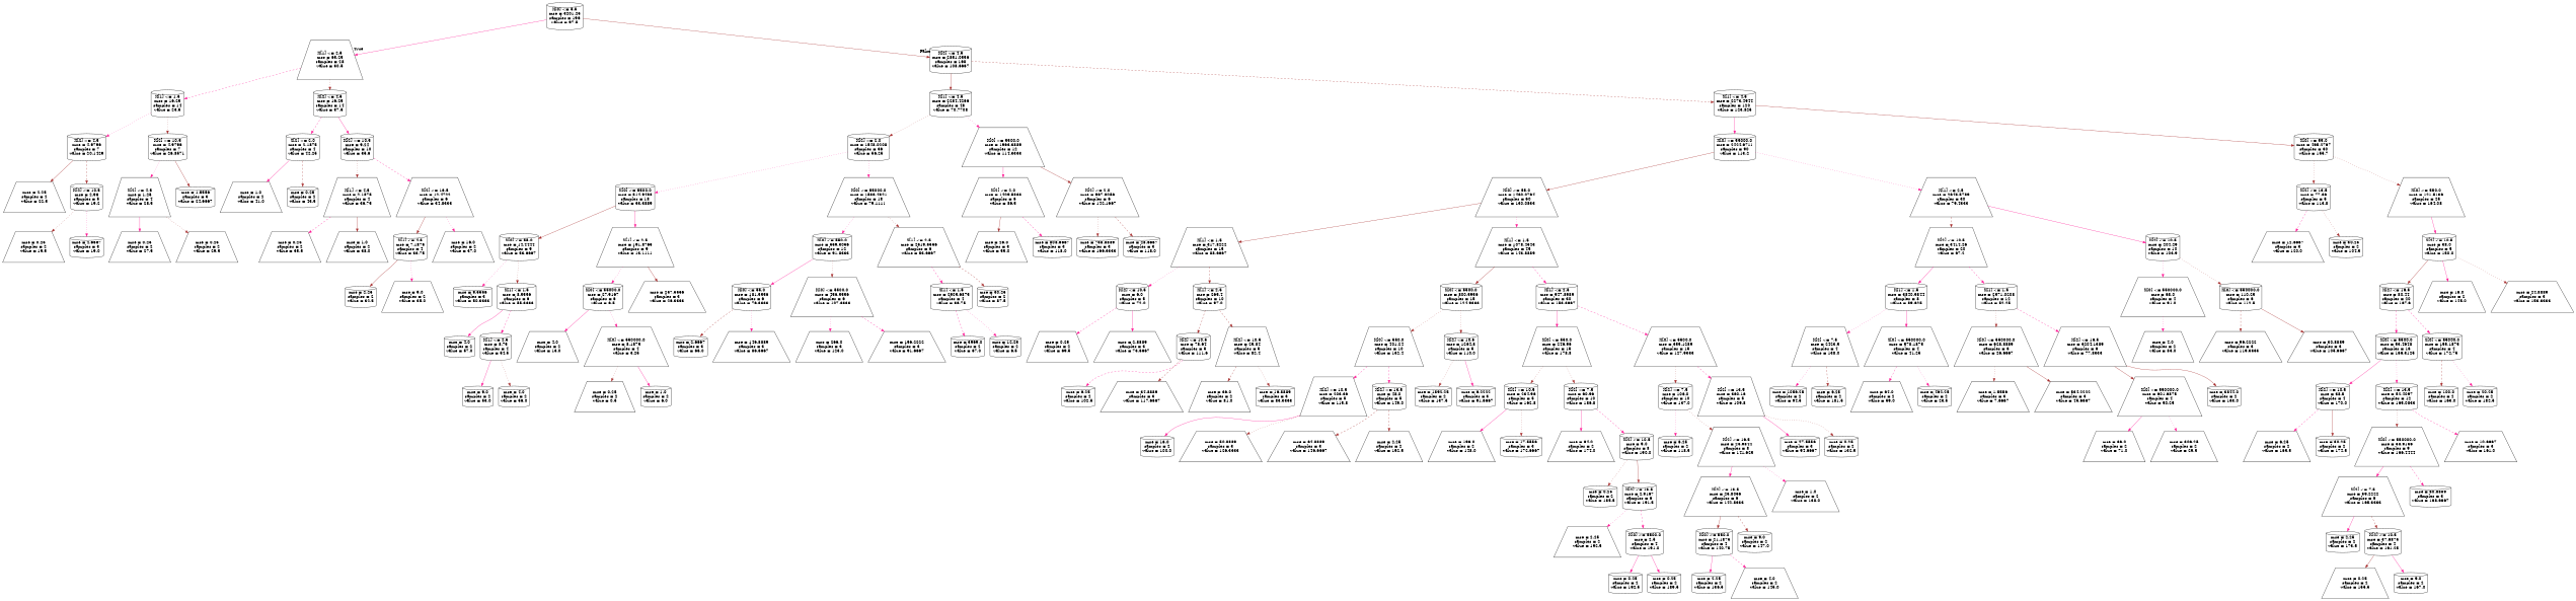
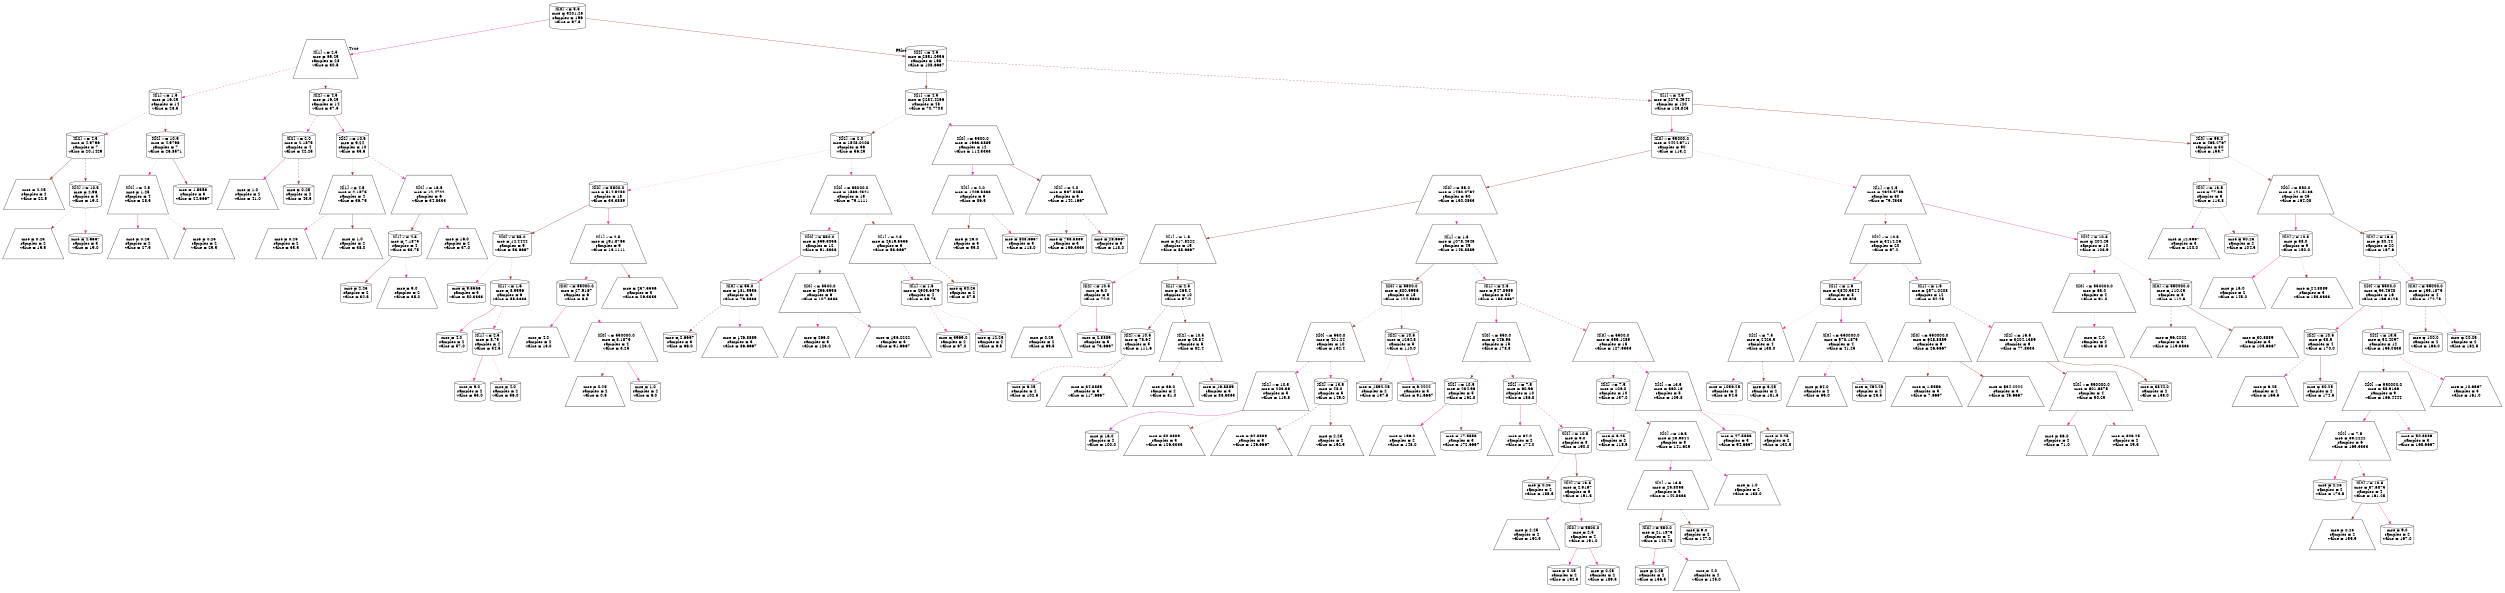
  digraph {
    node [shape=cylinder]
    edge [color=deeppink style=dotted]
    n1 [label="X[0] <= 5.5\nmse = 3201.25\nsamples = 196\nvalue = 97.5"]
    n2 [label="X[1] <= 2.5\nmse = 65.25\nsamples = 28\nvalue = 30.5" shape=trapezium]
    n3 [label="X[2] <= 4.5\nmse = 2851.0556\nsamples = 168\nvalue = 108.6667"]
    n4 [label="X[1] <= 1.5\nmse = 16.25\nsamples = 14\nvalue = 23.5"]
    n5 [label="X[2] <= 4.5\nmse = 16.25\nsamples = 14\nvalue = 37.5"]
    n6 [label="X[1] <= 4.5\nmse = 2284.4266\nsamples = 48\nvalue = 70.7708"]
    n7 [label="X[1] <= 4.5\nmse = 2273.4944\nsamples = 120\nvalue = 123.825"]
    n8 [label="X[2] <= 4.5\nmse = 4.9796\nsamples = 7\nvalue = 20.1429"]
    n9 [label="X[2] <= 10.5\nmse = 4.9796\nsamples = 7\nvalue = 26.8571"]
    n10 [label="X[2] <= 2.0\nmse = 2.1875\nsamples = 4\nvalue = 42.25"]
    n11 [label="X[2] <= 10.5\nmse = 9.24\nsamples = 10\nvalue = 35.6"]
    n12 [label="mse = 2.25\nsamples = 2\nvalue = 22.5" shape=trapezium]
    n13 [label="X[2] <= 10.5\nmse = 2.96\nsamples = 5\nvalue = 19.2"]
    n14 [label="X[2] <= 4.5\nmse = 1.25\nsamples = 4\nvalue = 28.5" shape=trapezium]
    n15 [label="mse = 1.5556\nsamples = 3\nvalue = 24.6667"]
    n16 [label="mse = 0.25\nsamples = 2\nvalue = 19.5" shape=trapezium]
    n17 [label="mse = 4.6667\nsamples = 3\nvalue = 19.0"]
    n18 [label="mse = 0.25\nsamples = 2\nvalue = 27.5" shape=trapezium]
    n19 [label="mse = 0.25\nsamples = 2\nvalue = 29.5" shape=trapezium]
    n20 [label="mse = 1.0\nsamples = 2\nvalue = 41.0" shape=trapezium]
    n21 [label="mse = 0.25\nsamples = 2\nvalue = 43.5"]
    n22 [label="X[1] <= 4.5\nmse = 2.1875\nsamples = 4\nvalue = 36.75" shape=trapezium]
    n23 [label="X[2] <= 16.5\nmse = 12.4722\nsamples = 6\nvalue = 34.8333" shape=trapezium]
    n24 [label="mse = 0.25\nsamples = 2\nvalue = 35.5" shape=trapezium]
    n25 [label="mse = 1.0\nsamples = 2\nvalue = 38.0" shape=trapezium]
    n26 [label="X[1] <= 4.5\nmse = 7.1875\nsamples = 4\nvalue = 33.75"]
    n27 [label="mse = 16.0\nsamples = 2\nvalue = 37.0" shape=trapezium]
    n28 [label="mse = 2.25\nsamples = 2\nvalue = 32.5"]
    n29 [label="mse = 9.0\nsamples = 2\nvalue = 35.0" shape=trapezium]
    n30 [label="X[2] <= 2.0\nmse = 1548.0208\nsamples = 36\nvalue = 56.25"]
    n31 [label="X[0] <= 5500.0\nmse = 1963.3889\nsamples = 12\nvalue = 114.3333" shape=trapezium]
    n32 [label="X[0] <= 55000.0\nmse = 2424.6711\nsamples = 90\nvalue = 113.2"]
    n33 [label="X[0] <= 55.0\nmse = 465.2767\nsamples = 30\nvalue = 155.7"]
    n34 [label="X[0] <= 5500.0\nmse = 514.9488\nsamples = 18\nvalue = 33.3889"]
    n35 [label="X[0] <= 55000.0\nmse = 1536.4321\nsamples = 18\nvalue = 79.1111" shape=trapezium]
    n36 [label="X[2] <= 2.0\nmse = 1409.5833\nsamples = 6\nvalue = 86.5" shape=trapezium]
    n37 [label="X[2] <= 2.0\nmse = 967.8056\nsamples = 6\nvalue = 142.1667" shape=trapezium]
    n38 [label="X[0] <= 55.0\nmse = 14.4444\nsamples = 9\nvalue = 53.6667"]
    n39 [label="X[1] <= 2.5\nmse = 191.8765\nsamples = 9\nvalue = 13.1111" shape=trapezium]
    n40 [label="X[0] <= 550.0\nmse = 559.3056\nsamples = 12\nvalue = 91.8333"]
    n41 [label="X[1] <= 2.5\nmse = 2519.5556\nsamples = 6\nvalue = 53.6667" shape=trapezium]
    n42 [label="mse = 9.5556\nsamples = 3\nvalue = 50.3333"]
    n43 [label="X[1] <= 1.5\nmse = 8.5556\nsamples = 6\nvalue = 55.3333"]
    n44 [label="X[0] <= 55000.0\nmse = 27.9167\nsamples = 6\nvalue = 6.5"]
    n45 [label="mse = 257.5556\nsamples = 3\nvalue = 26.3333" shape=trapezium]
    n46 [label="mse = 4.0\nsamples = 2\nvalue = 57.0"]
    n47 [label="X[1] <= 2.5\nmse = 8.75\nsamples = 4\nvalue = 54.5"]
    n48 [label="mse = 9.0\nsamples = 2\nvalue = 53.0"]
    n49 [label="mse = 4.0\nsamples = 2\nvalue = 56.0"]
    n50 [label="mse = 4.0\nsamples = 2\nvalue = 13.0" shape=trapezium]
    n51 [label="X[0] <= 550000.0\nmse = 8.1875\nsamples = 4\nvalue = 3.25" shape=trapezium]
    n52 [label="mse = 0.25\nsamples = 2\nvalue = 0.5" shape=trapezium]
    n53 [label="mse = 1.0\nsamples = 2\nvalue = 6.0"]
    n54 [label="X[0] <= 55.0\nmse = 181.5556\nsamples = 6\nvalue = 76.3333"]
    n55 [label="X[0] <= 5500.0\nmse = 456.5556\nsamples = 6\nvalue = 107.3333" shape=trapezium]
    n56 [label="X[1] <= 1.5\nmse = 2905.6875\nsamples = 4\nvalue = 36.75"]
    n57 [label="mse = 30.25\nsamples = 2\nvalue = 87.5"]
    n58 [label="mse = 2.6667\nsamples = 3\nvalue = 66.0"]
    n59 [label="mse = 146.8889\nsamples = 3\nvalue = 86.6667" shape=trapezium]
    n60 [label="mse = 266.0\nsamples = 3\nvalue = 123.0" shape=trapezium]
    n61 [label="mse = 156.2222\nsamples = 3\nvalue = 91.6667" shape=trapezium]
    n62 [label="mse = 3969.0\nsamples = 2\nvalue = 67.0"]
    n63 [label="mse = 12.25\nsamples = 2\nvalue = 6.5"]
    n64 [label="mse = 26.0\nsamples = 3\nvalue = 55.0" shape=trapezium]
    n65 [label="mse = 808.6667\nsamples = 3\nvalue = 118.0"]
    n66 [label="mse = 738.8889\nsamples = 3\nvalue = 166.3333"]
    n67 [label="mse = 28.6667\nsamples = 3\nvalue = 118.0"]
    n68 [label="X[0] <= 55.0\nmse = 1460.0764\nsamples = 60\nvalue = 130.0833" shape=trapezium]
    n69 [label="X[1] <= 2.5\nmse = 2643.5789\nsamples = 30\nvalue = 79.4333" shape=trapezium]
    n70 [label="X[2] <= 13.5\nmse = 77.36\nsamples = 5\nvalue = 113.8"]
    n71 [label="X[0] <= 550.0\nmse = 121.5136\nsamples = 25\nvalue = 164.08" shape=trapezium]
    n72 [label="X[1] <= 1.5\nmse = 317.8222\nsamples = 15\nvalue = 88.6667" shape=trapezium]
    n73 [label="X[1] <= 1.5\nmse = 1078.4543\nsamples = 45\nvalue = 143.8889" shape=trapezium]
    n74 [label="X[2] <= 10.5\nmse = 3414.26\nsamples = 20\nvalue = 67.2" shape=trapezium]
    n75 [label="X[2] <= 10.5\nmse = 204.29\nsamples = 10\nvalue = 103.9"]
    n76 [label="X[2] <= 10.5\nmse = 6.0\nsamples = 5\nvalue = 72.0"]
    n77 [label="X[1] <= 2.5\nmse = 265.4\nsamples = 10\nvalue = 97.0"]
    n78 [label="X[0] <= 5500.0\nmse = 800.5956\nsamples = 15\nvalue = 124.9333"]
    n79 [label="X[1] <= 2.5\nmse = 947.8989\nsamples = 30\nvalue = 153.3667"]
    n80 [label="mse = 0.25\nsamples = 2\nvalue = 69.5" shape=trapezium]
-   n81 [label="mse = 2.8889\nsamples = 3\nvalue = 73.6667" shape=trapezium]
+   n81 [label="mse = 2.8889\nsamples = 3\nvalue = 73.6667"]
    n82 [label="X[2] <= 10.5\nmse = 78.64\nsamples = 5\nvalue = 111.6"]
    n83 [label="X[2] <= 10.5\nmse = 25.84\nsamples = 5\nvalue = 82.4" shape=trapezium]
    n84 [label="mse = 6.25\nsamples = 2\nvalue = 102.5"]
    n85 [label="mse = 34.8889\nsamples = 3\nvalue = 117.6667" shape=trapezium]
    n86 [label="mse = 36.0\nsamples = 2\nvalue = 81.0" shape=trapezium]
    n87 [label="mse = 16.8889\nsamples = 3\nvalue = 83.3333"]
    n88 [label="X[0] <= 550.0\nmse = 401.24\nsamples = 10\nvalue = 132.4" shape=trapezium]
    n89 [label="X[2] <= 10.5\nmse = 1264.8\nsamples = 5\nvalue = 110.0"]
    n90 [label="X[0] <= 550.0\nmse = 246.96\nsamples = 15\nvalue = 178.8" shape=trapezium]
    n91 [label="X[0] <= 5500.0\nmse = 355.1289\nsamples = 15\nvalue = 127.9333" shape=trapezium]
    n92 [label="X[2] <= 10.5\nmse = 203.36\nsamples = 5\nvalue = 115.8" shape=trapezium]
    n93 [label="X[2] <= 13.5\nmse = 48.0\nsamples = 5\nvalue = 149.0"]
    n94 [label="mse = 1892.25\nsamples = 2\nvalue = 137.5"]
    n95 [label="mse = 6.2222\nsamples = 3\nvalue = 91.6667"]
    n96 [label="mse = 16.0\nsamples = 2\nvalue = 100.0"]
    n97 [label="mse = 50.8889\nsamples = 3\nvalue = 126.3333" shape=trapezium]
    n98 [label="mse = 64.8889\nsamples = 3\nvalue = 146.6667" shape=trapezium]
    n99 [label="mse = 2.25\nsamples = 2\nvalue = 152.5" shape=trapezium]
    n100 [label="X[2] <= 10.5\nmse = 234.96\nsamples = 5\nvalue = 162.8"]
    n101 [label="X[2] <= 7.5\nmse = 60.96\nsamples = 10\nvalue = 186.8"]
    n102 [label="X[2] <= 7.5\nmse = 106.0\nsamples = 10\nvalue = 137.0"]
    n103 [label="X[2] <= 13.5\nmse = 360.16\nsamples = 5\nvalue = 109.8" shape=trapezium]
    n104 [label="mse = 196.0\nsamples = 2\nvalue = 148.0" shape=trapezium]
    n105 [label="mse = 17.5556\nsamples = 3\nvalue = 172.6667"]
    n106 [label="mse = 64.0\nsamples = 2\nvalue = 174.0" shape=trapezium]
    n107 [label="X[2] <= 10.5\nmse = 9.0\nsamples = 8\nvalue = 190.0"]
    n108 [label="mse = 0.25\nsamples = 2\nvalue = 185.5"]
    n109 [label="X[2] <= 13.5\nmse = 2.9167\nsamples = 6\nvalue = 191.5"]
    n110 [label="mse = 2.25\nsamples = 2\nvalue = 192.5" shape=trapezium]
    n111 [label="X[0] <= 5500.0\nmse = 2.5\nsamples = 4\nvalue = 191.0"]
    n112 [label="mse = 0.25\nsamples = 2\nvalue = 192.5"]
    n113 [label="mse = 0.25\nsamples = 2\nvalue = 189.5"]
    n114 [label="mse = 6.25\nsamples = 2\nvalue = 118.5"]
    n115 [label="X[2] <= 16.5\nmse = 23.9844\nsamples = 8\nvalue = 141.625" shape=trapezium]
    n116 [label="mse = 27.5556\nsamples = 3\nvalue = 94.6667"]
    n117 [label="mse = 0.25\nsamples = 2\nvalue = 132.5"]
    n118 [label="X[2] <= 13.5\nmse = 25.8056\nsamples = 6\nvalue = 142.8333" shape=trapezium]
    n119 [label="mse = 1.0\nsamples = 2\nvalue = 138.0" shape=trapezium]
    n120 [label="X[0] <= 550.0\nmse = 21.1875\nsamples = 4\nvalue = 140.75"]
    n121 [label="mse = 9.0\nsamples = 2\nvalue = 147.0"]
    n122 [label="mse = 2.25\nsamples = 2\nvalue = 136.5"]
    n123 [label="mse = 4.0\nsamples = 2\nvalue = 145.0" shape=trapezium]
    n124 [label="X[1] <= 1.5\nmse = 3840.9844\nsamples = 8\nvalue = 89.625"]
    n125 [label="X[1] <= 1.5\nmse = 2571.0208\nsamples = 12\nvalue = 52.25"]
    n126 [label="X[0] <= 550000.0\nmse = 68.0\nsamples = 4\nvalue = 91.0" shape=trapezium]
    n127 [label="X[0] <= 550000.0\nmse = 110.25\nsamples = 6\nvalue = 112.5"]
    n128 [label="X[2] <= 7.5\nmse = 2423.5\nsamples = 4\nvalue = 138.0" shape=trapezium]
    n129 [label="X[0] <= 550000.0\nmse = 578.1875\nsamples = 4\nvalue = 41.25" shape=trapezium]
    n130 [label="X[0] <= 550000.0\nmse = 628.8889\nsamples = 6\nvalue = 26.6667" shape=trapezium]
    n131 [label="X[2] <= 16.5\nmse = 3204.1389\nsamples = 6\nvalue = 77.8333" shape=trapezium]
    n132 [label="mse = 1056.25\nsamples = 2\nvalue = 94.5"]
    n133 [label="mse = 6.25\nsamples = 2\nvalue = 181.5"]
    n134 [label="mse = 64.0\nsamples = 2\nvalue = 59.0" shape=trapezium]
    n135 [label="mse = 462.25\nsamples = 2\nvalue = 23.5"]
    n136 [label="mse = 1.5556\nsamples = 3\nvalue = 7.6667" shape=trapezium]
    n137 [label="mse = 534.2222\nsamples = 3\nvalue = 45.6667" shape=trapezium]
    n138 [label="X[0] <= 550000.0\nmse = 601.6875\nsamples = 4\nvalue = 50.25" shape=trapezium]
    n139 [label="mse = 3844.0\nsamples = 2\nvalue = 133.0"]
    n140 [label="mse = 36.0\nsamples = 2\nvalue = 71.0" shape=trapezium]
    n141 [label="mse = 306.25\nsamples = 2\nvalue = 29.5" shape=trapezium]
    n142 [label="mse = 4.0\nsamples = 2\nvalue = 83.0" shape=trapezium]
    n143 [label="mse = 96.2222\nsamples = 3\nvalue = 119.3333" shape=trapezium]
    n144 [label="mse = 30.8889\nsamples = 3\nvalue = 105.6667" shape=trapezium]
    n145 [label="mse = 12.6667\nsamples = 3\nvalue = 120.0" shape=trapezium]
    n146 [label="mse = 30.25\nsamples = 2\nvalue = 104.5"]
    n147 [label="X[2] <= 10.5\nmse = 38.0\nsamples = 5\nvalue = 150.0"]
    n148 [label="X[2] <= 16.5\nmse = 80.44\nsamples = 20\nvalue = 167.6"]
    n149 [label="mse = 16.0\nsamples = 2\nvalue = 145.0" shape=trapezium]
    n150 [label="mse = 24.8889\nsamples = 3\nvalue = 153.3333" shape=trapezium]
    n151 [label="X[0] <= 5500.0\nmse = 53.4648\nsamples = 16\nvalue = 166.3125"]
    n152 [label="X[0] <= 55000.0\nmse = 155.1875\nsamples = 4\nvalue = 172.75"]
    n153 [label="X[2] <= 10.5\nmse = 38.5\nsamples = 4\nvalue = 170.0"]
    n154 [label="X[2] <= 13.5\nmse = 52.4097\nsamples = 12\nvalue = 165.0833"]
    n155 [label="mse = 100.0\nsamples = 2\nvalue = 163.0"]
    n156 [label="mse = 20.25\nsamples = 2\nvalue = 182.5"]
    n157 [label="mse = 6.25\nsamples = 2\nvalue = 165.5" shape=trapezium]
    n158 [label="mse = 30.25\nsamples = 2\nvalue = 174.5"]
    n159 [label="X[0] <= 550000.0\nmse = 58.9136\nsamples = 9\nvalue = 166.4444" shape=trapezium]
    n160 [label="mse = 10.6667\nsamples = 3\nvalue = 161.0" shape=trapezium]
    n161 [label="X[2] <= 7.5\nmse = 59.2222\nsamples = 6\nvalue = 165.3333" shape=trapezium]
    n162 [label="mse = 50.8889\nsamples = 3\nvalue = 168.6667"]
    n163 [label="mse = 2.25\nsamples = 2\nvalue = 173.5"]
    n164 [label="X[2] <= 10.5\nmse = 37.6875\nsamples = 4\nvalue = 161.25"]
    n165 [label="mse = 0.25\nsamples = 2\nvalue = 155.5" shape=trapezium]
    n166 [label="mse = 9.0\nsamples = 2\nvalue = 167.0"]
    n1 -> n2 [headlabel=True labelangle=45 labeldistance=2.5 style=solid]
    n1 -> n3 [color=brown headlabel=False labelangle=-45 labeldistance=2.5 style=solid]
    n2 -> n4 [style=dashed]
    n2 -> n5 [color=brown]
    n3 -> n6 [color=brown style=solid]
    n3 -> n7 [color=brown style=dashed]
    n4 -> n8
    n4 -> n9 [color=brown]
    n5 -> n10 [style=dashed]
    n5 -> n11 [style=solid]
    n6 -> n30 [color=brown]
    n6 -> n31
    n7 -> n32 [style=solid]
    n7 -> n33 [color=brown style=solid]
    n8 -> n12 [color=brown style=solid]
    n8 -> n13 [color=brown style=dashed]
    n9 -> n14
    n9 -> n15 [color=brown style=solid]
    n10 -> n20 [style=solid]
    n10 -> n21 [color=brown style=dashed]
    n11 -> n22 [color=brown]
    n11 -> n23 [style=dashed]
    n13 -> n16 [color=brown]
    n13 -> n17
    n14 -> n18 [style=solid]
    n14 -> n19 [color=brown]
    n22 -> n24 [style=dashed]
    n22 -> n25 [color=brown style=solid]
    n23 -> n26 [color=brown style=solid]
    n23 -> n27
    n26 -> n28 [color=brown style=solid]
    n26 -> n29
    n30 -> n34
    n30 -> n35
    n31 -> n36 [style=solid]
    n31 -> n37 [color=brown style=solid]
    n32 -> n68 [color=brown style=solid]
    n32 -> n69
    n33 -> n70 [color=brown]
    n33 -> n71 [color=brown]
    n34 -> n38 [color=brown style=solid]
    n34 -> n39 [style=solid]
    n35 -> n40
    n35 -> n41 [color=brown]
    n36 -> n64 [color=brown style=solid]
    n36 -> n65 [style=dashed]
    n37 -> n66 [color=brown]
    n37 -> n67 [color=brown style=dashed]
    n38 -> n42
    n38 -> n43 [color=brown]
    n39 -> n44
    n39 -> n45 [color=brown style=solid]
    n40 -> n54 [style=solid]
    n40 -> n55 [color=brown]
    n41 -> n56 [style=dashed]
    n41 -> n57 [color=brown style=dashed]
    n43 -> n46 [style=solid]
    n43 -> n47 [style=dashed]
    n44 -> n50 [style=solid]
    n44 -> n51
    n47 -> n48 [style=solid]
    n47 -> n49 [color=brown]
    n51 -> n52 [color=brown]
    n51 -> n53 [style=solid]
    n54 -> n58 [color=brown style=dashed]
    n54 -> n59
    n55 -> n60
    n55 -> n61 [style=dashed]
    n56 -> n62 [style=dashed]
    n56 -> n63
    n68 -> n72 [color=brown style=solid]
    n68 -> n73
    n69 -> n74 [color=brown style=dashed]
    n69 -> n75 [style=solid]
    n70 -> n145 [style=dashed]
    n70 -> n146 [color=brown]
    n71 -> n147 [style=solid]
-   n147 -> n148 [color=brown style=solid]
+   n71 -> n148 [color=brown style=solid]
    n72 -> n76
    n72 -> n77 [color=brown style=dashed]
    n73 -> n78 [color=brown style=solid]
    n73 -> n79 [style=dashed]
    n74 -> n124 [style=solid]
    n74 -> n125 [style=dashed]
    n75 -> n126
    n75 -> n127 [color=brown]
    n76 -> n80 [style=dashed]
    n76 -> n81 [style=solid]
    n77 -> n82 [color=brown style=dashed]
    n77 -> n83 [color=brown style=dashed]
    n78 -> n88 [color=brown]
    n78 -> n89 [color=brown]
    n79 -> n90 [style=solid]
    n79 -> n91 [style=dashed]
    n82 -> n84 [style=dashed]
    n82 -> n85 [color=brown style=dashed]
    n83 -> n86 [color=brown style=dashed]
    n83 -> n87 [color=brown]
    n88 -> n92 [style=dashed]
    n88 -> n93 [style=dashed]
    n89 -> n94 [color=brown]
    n89 -> n95 [style=solid]
    n90 -> n100 [color=brown]
    n90 -> n101 [color=brown]
    n91 -> n102 [color=brown]
    n91 -> n103 [style=dashed]
    n92 -> n96 [style=solid]
    n92 -> n97 [color=brown]
    n93 -> n98 [color=brown style=dashed]
    n93 -> n99 [color=brown style=dashed]
    n100 -> n104 [style=solid]
    n100 -> n105 [color=brown]
    n101 -> n106 [style=solid]
    n101 -> n107 [style=dashed]
    n102 -> n114
    n102 -> n115 [color=brown]
    n103 -> n116 [style=solid]
    n103 -> n117 [color=brown]
    n107 -> n108 [color=brown]
    n107 -> n109 [color=brown style=solid]
    n109 -> n110
    n109 -> n111 [style=dashed]
    n111 -> n112 [style=solid]
    n111 -> n113 [style=solid]
    n115 -> n118 [style=solid]
    n115 -> n119
    n118 -> n120 [color=brown style=solid]
    n118 -> n121 [color=brown style=dashed]
    n120 -> n122 [style=solid]
    n120 -> n123 [style=dashed]
    n124 -> n128
    n124 -> n129 [style=solid]
    n125 -> n130 [color=brown]
    n125 -> n131 [style=dashed]
    n126 -> n142
    n127 -> n143 [color=brown style=dashed]
    n127 -> n144 [color=brown style=solid]
    n128 -> n132
    n128 -> n133 [color=brown style=dashed]
    n129 -> n134 [style=dashed]
    n129 -> n135
    n130 -> n136 [color=brown]
    n130 -> n137 [color=brown style=solid]
    n131 -> n138 [color=brown style=solid]
    n131 -> n139 [color=brown style=solid]
    n138 -> n140 [style=solid]
    n138 -> n141
    n147 -> n149 [style=solid]
    n147 -> n150 [color=brown]
    n148 -> n151 [style=dashed]
    n148 -> n152 [style=dashed]
    n151 -> n153 [style=solid]
    n151 -> n154
    n152 -> n155 [color=brown style=dashed]
    n152 -> n156
    n153 -> n157 [style=dashed]
    n153 -> n158 [color=brown style=solid]
    n154 -> n159 [color=brown]
    n154 -> n160 [style=dashed]
    n159 -> n161 [style=solid]
    n159 -> n162 [style=dashed]
    n161 -> n163 [style=solid]
    n161 -> n164 [color=brown style=dashed]
    n164 -> n165 [color=brown style=solid]
    n164 -> n166 [style=solid]
  }
